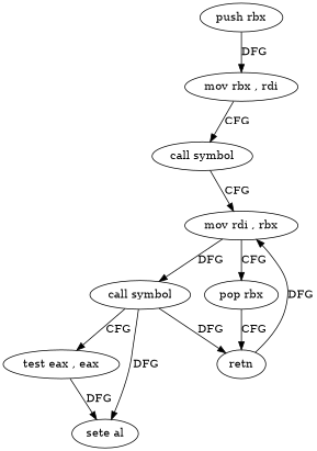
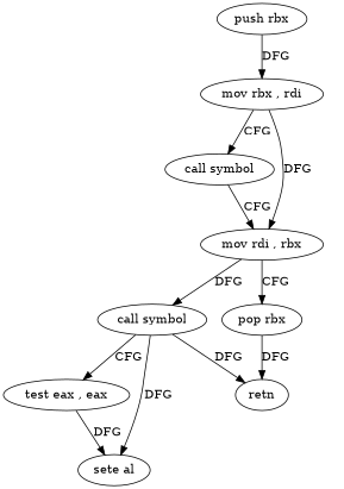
  digraph {
    n1 [label="push rbx"]
    n2 [label="mov rbx , rdi"]
    n3 [label="call symbol"]
    n4 [label="mov rdi , rbx"]
    n5 [label="call symbol"]
    n6 [label="pop rbx"]
    n7 [label="test eax , eax"]
    n8 [label="sete al"]
    n9 [label=retn]
    n1 -> n2 [label=DFG]
    n2 -> n3 [label=CFG]
-   n9 -> n4 [label=DFG]
+   n2 -> n4 [label=DFG]
    n3 -> n4 [label=CFG]
    n4 -> n5 [label=DFG]
    n4 -> n6 [label=CFG]
    n5 -> n7 [label=CFG]
    n5 -> n8 [label=DFG]
    n5 -> n9 [label=DFG]
-   n6 -> n9 [label=CFG]
+   n6 -> n9 [label=DFG]
    n7 -> n8 [label=DFG]
  }
